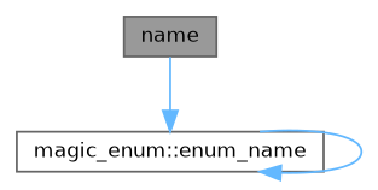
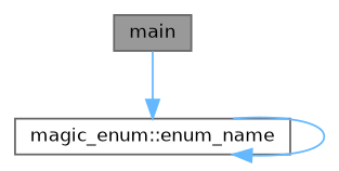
  digraph {
    rankdir=TB
    node [fontname=Helvetica fontsize=10 shape=box style=filled]
    edge [color=steelblue1 fontname=Helvetica fontsize=10 labelfontname=Helvetica labelfontsize=10 style=solid]
-   n1 [color=gray40 fillcolor=grey60 fontcolor=black height=0.2 label=name width=0.4]
+   n1 [color=gray40 fillcolor=grey60 fontcolor=black height=0.2 label=main width=0.4]
    n2 [color=grey40 fillcolor=white height=0.2 label="magic_enum::enum_name" width=0.4]
    n1 -> n2
    n2 -> n2
  }
